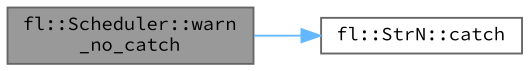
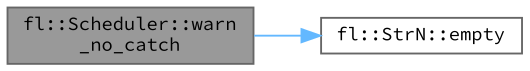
  digraph {
    rankdir=LR
    fontname="Source Code Pro"
    node [fontname="Source Code Pro" fontsize=10 shape=box style=filled]
    n1 [color=gray40 fillcolor=grey60 fontcolor=black height=0.2 label="fl::Scheduler::warn\l_no_catch" width=0.4]
-   n2 [color=grey40 fillcolor=white height=0.2 label="fl::StrN::catch" width=0.4]
+   n2 [color=grey40 fillcolor=white height=0.2 label="fl::StrN::empty" width=0.4]
    n1 -> n2 [color=steelblue1 fontname="Source Code Pro" fontsize=10 labelfontname=Helvetica labelfontsize=10 style=solid]
  }
